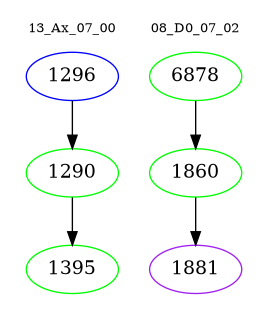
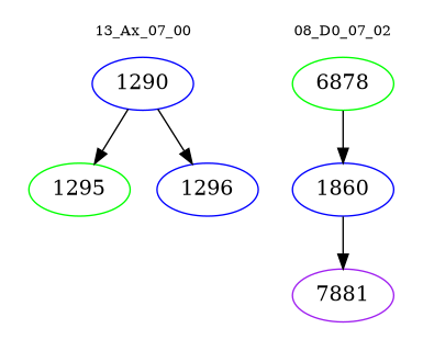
  digraph {
    node [color=blue]
    edge [color=black]
-   n1 [color=green label=1395]
-   n2 [color=green label=1290]
+   n1 [color=green label=1295]
+   n2 [label=1290]
    n3 [label=1296]
    n4 [color=green label=6878]
-   n5 [color=green label=1860]
-   n6 [color=purple label=1881]
+   n5 [label=1860]
+   n6 [color=purple label=7881]
    subgraph cluster_1 {
      color=white
      fontsize=10
      label="13_Ax_07_00"
      n1
      n2
      n3
    }
    subgraph cluster_2 {
      color=white
      fontsize=10
      label="08_D0_07_02"
      n4
      n5
      n6
    }
    n2 -> n1
-   n3 -> n2
+   n2 -> n3
    n4 -> n5
    n5 -> n6
  }
